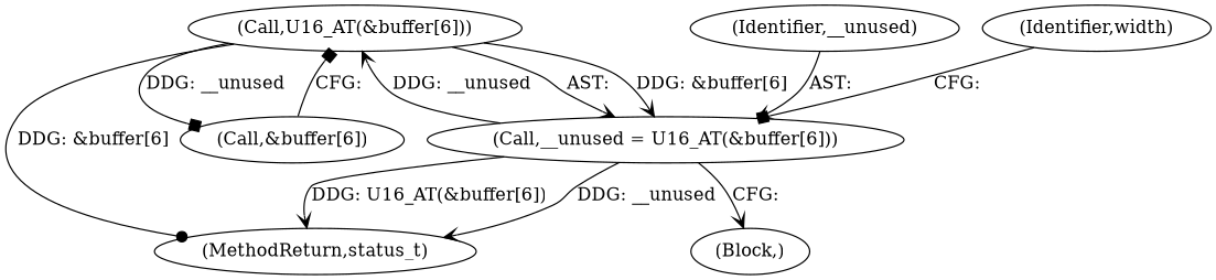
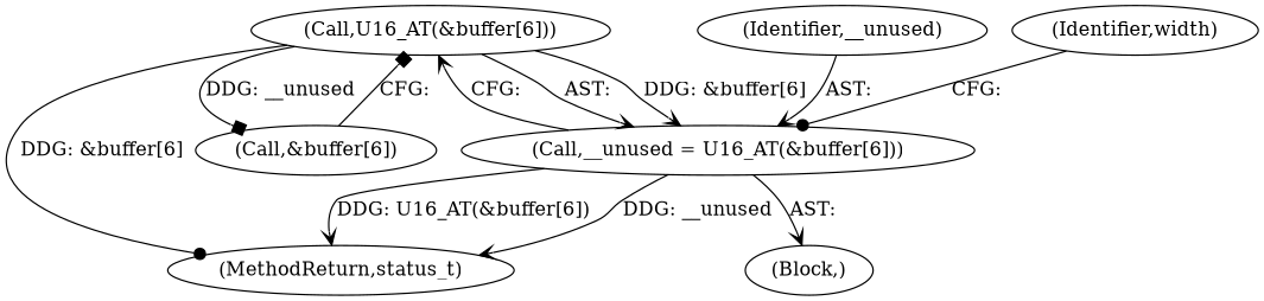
  digraph {
    edge [arrowhead=vee]
    n1 [label="(Call,U16_AT(&buffer[6]))"]
    n2 [label="(Call,__unused = U16_AT(&buffer[6]))"]
    n3 [label="(MethodReturn,status_t)"]
    n4 [label="(Call,&buffer[6])"]
    n5 [label="(Block,)"]
    n6 [label="(Identifier,__unused)"]
    n7 [label="(Identifier,width)"]
    n1 -> n2 [label="AST: "]
    n1 -> n2 [label="DDG: &buffer[6]"]
    n1 -> n3 [arrowhead=dot label="DDG: &buffer[6]"]
    n1 -> n4 [arrowhead=box label="DDG: __unused"]
-   n2 -> n1 [label="DDG: __unused"]
+   n2 -> n1 [label="CFG: "]
    n2 -> n3 [label="DDG: __unused"]
    n2 -> n3 [label="DDG: U16_AT(&buffer[6])"]
-   n2 -> n5 [label="CFG: "]
+   n2 -> n5 [label="AST: "]
    n4 -> n1 [arrowhead=box label="CFG: "]
    n6 -> n2 [label="AST: "]
-   n7 -> n2 [arrowhead=box label="CFG: "]
+   n7 -> n2 [arrowhead=dot label="CFG: "]
  }
